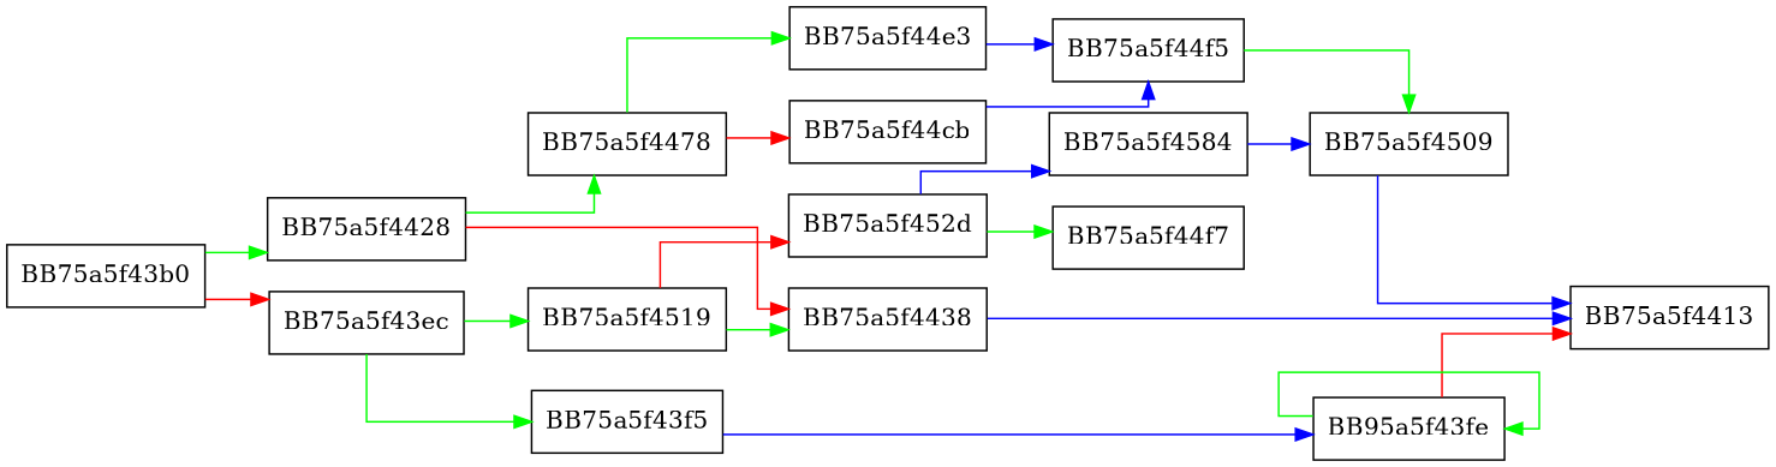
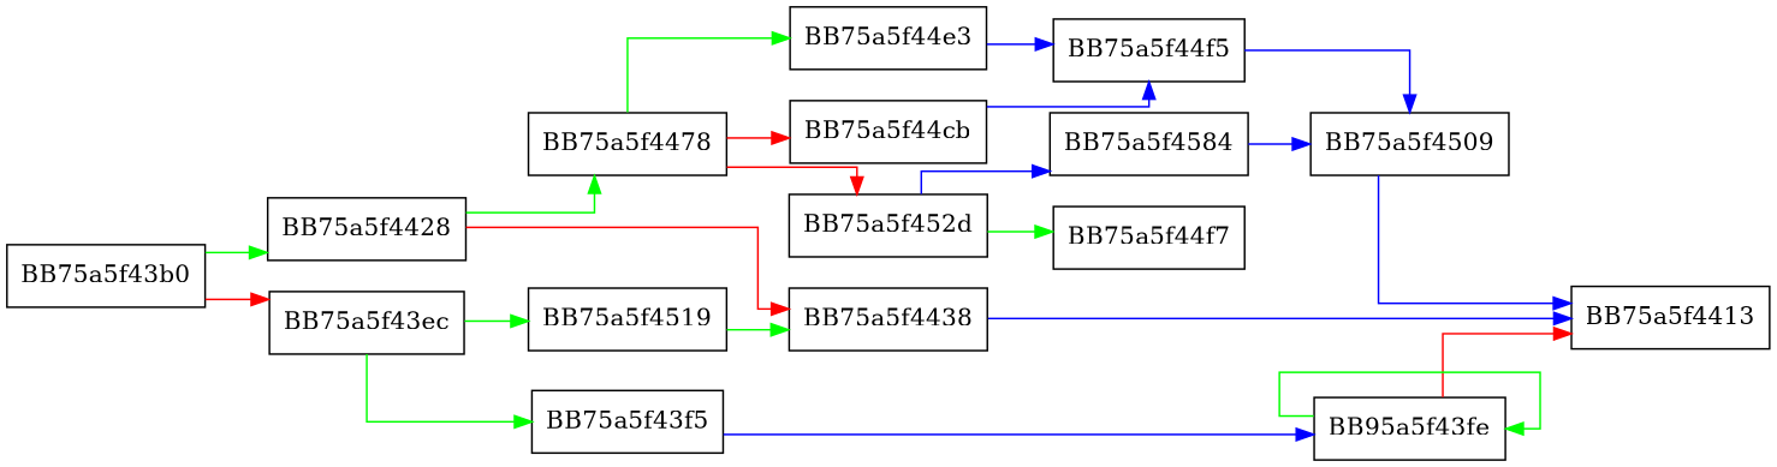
  digraph {
    fontname="DejaVu Serif"
    rankdir=LR
    splines=ortho
    node [fontname="DejaVu Serif" shape=box]
    edge [color=green fontname="DejaVu Serif"]
    BB75a5f43b0
    BB75a5f4428
    BB75a5f43ec
    BB75a5f4478
    BB75a5f4438
    BB75a5f4519
    BB75a5f43f5
    BB75a5f44e3
    BB75a5f44cb
    BB75a5f4413
    BB75a5f452d
    n12 [label=BB95a5f43fe]
    BB75a5f44f7
    BB75a5f4584
    BB75a5f44f5
    BB75a5f4509
    BB75a5f43b0 -> BB75a5f4428
    BB75a5f43b0 -> BB75a5f43ec [color=red]
    BB75a5f4428 -> BB75a5f4478
    BB75a5f4428 -> BB75a5f4438 [color=red]
    BB75a5f43ec -> BB75a5f4519
    BB75a5f43ec -> BB75a5f43f5
    BB75a5f4478 -> BB75a5f44e3
    BB75a5f4478 -> BB75a5f44cb [color=red]
    BB75a5f4438 -> BB75a5f4413 [color=blue]
    BB75a5f4519 -> BB75a5f4438
-   BB75a5f4519 -> BB75a5f452d [color=red]
+   BB75a5f4478 -> BB75a5f452d [color=red]
    BB75a5f43f5 -> n12 [color=blue]
    BB75a5f44e3 -> BB75a5f44f5 [color=blue]
    BB75a5f44cb -> BB75a5f44f5 [color=blue]
    BB75a5f452d -> BB75a5f44f7
    BB75a5f452d -> BB75a5f4584 [color=blue]
    n12 -> BB75a5f4413 [color=red]
    n12 -> n12
    BB75a5f4584 -> BB75a5f4509 [color=blue]
-   BB75a5f44f5 -> BB75a5f4509
+   BB75a5f44f5 -> BB75a5f4509 [color=blue]
    BB75a5f4509 -> BB75a5f4413 [color=blue]
  }
